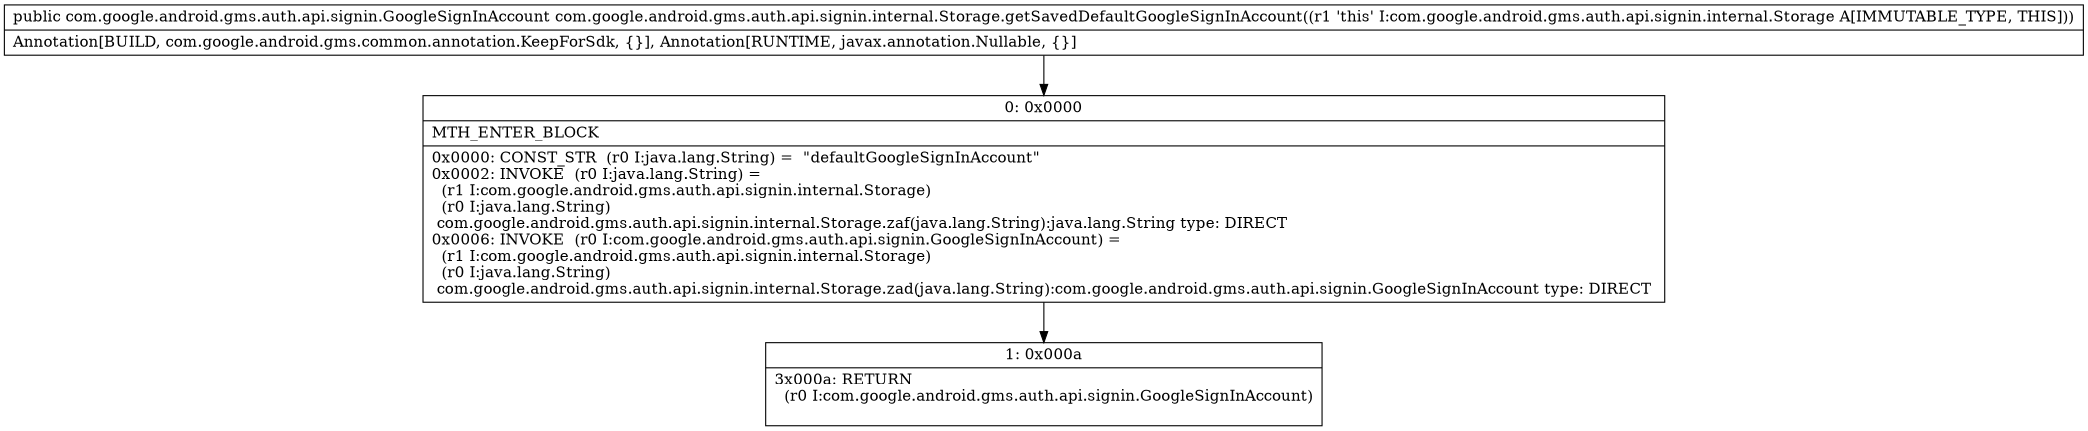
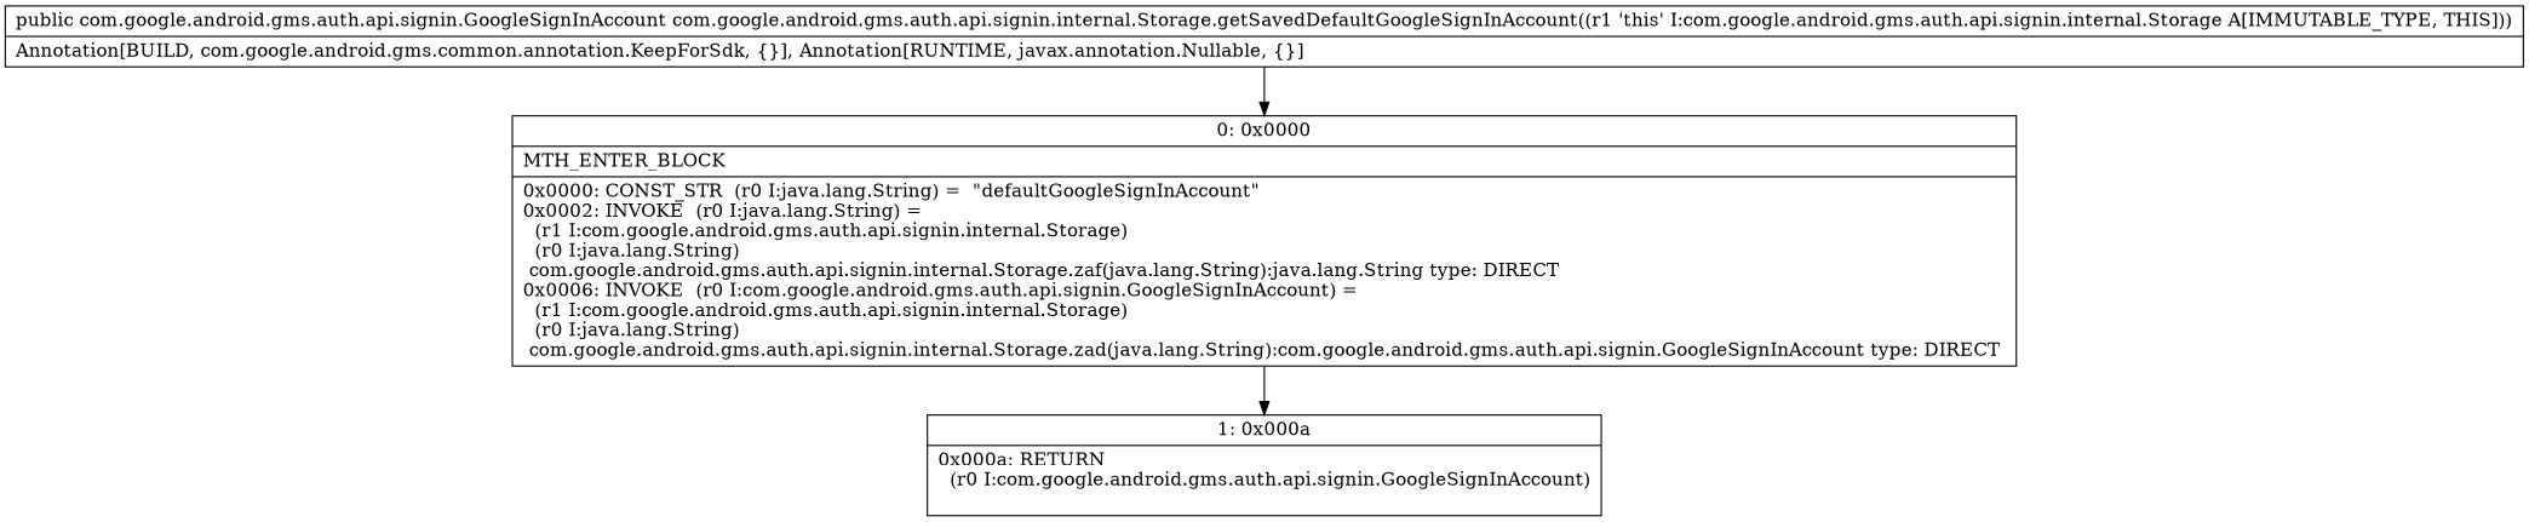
  digraph {
    node [shape=record]
    n1 [label="{0\:\ 0x0000|MTH_ENTER_BLOCK\l|0x0000: CONST_STR  (r0 I:java.lang.String) =  \"defaultGoogleSignInAccount\" \l0x0002: INVOKE  (r0 I:java.lang.String) = \l  (r1 I:com.google.android.gms.auth.api.signin.internal.Storage)\l  (r0 I:java.lang.String)\l com.google.android.gms.auth.api.signin.internal.Storage.zaf(java.lang.String):java.lang.String type: DIRECT \l0x0006: INVOKE  (r0 I:com.google.android.gms.auth.api.signin.GoogleSignInAccount) = \l  (r1 I:com.google.android.gms.auth.api.signin.internal.Storage)\l  (r0 I:java.lang.String)\l com.google.android.gms.auth.api.signin.internal.Storage.zad(java.lang.String):com.google.android.gms.auth.api.signin.GoogleSignInAccount type: DIRECT \l}"]
-   n2 [label="{1\:\ 0x000a|3x000a: RETURN  \l  (r0 I:com.google.android.gms.auth.api.signin.GoogleSignInAccount)\l \l}"]
+   n2 [label="{1\:\ 0x000a|0x000a: RETURN  \l  (r0 I:com.google.android.gms.auth.api.signin.GoogleSignInAccount)\l \l}"]
    n3 [label="{public com.google.android.gms.auth.api.signin.GoogleSignInAccount com.google.android.gms.auth.api.signin.internal.Storage.getSavedDefaultGoogleSignInAccount((r1 'this' I:com.google.android.gms.auth.api.signin.internal.Storage A[IMMUTABLE_TYPE, THIS]))  | Annotation[BUILD, com.google.android.gms.common.annotation.KeepForSdk, \{\}], Annotation[RUNTIME, javax.annotation.Nullable, \{\}]\l}"]
    n1 -> n2
    n3 -> n1
  }
